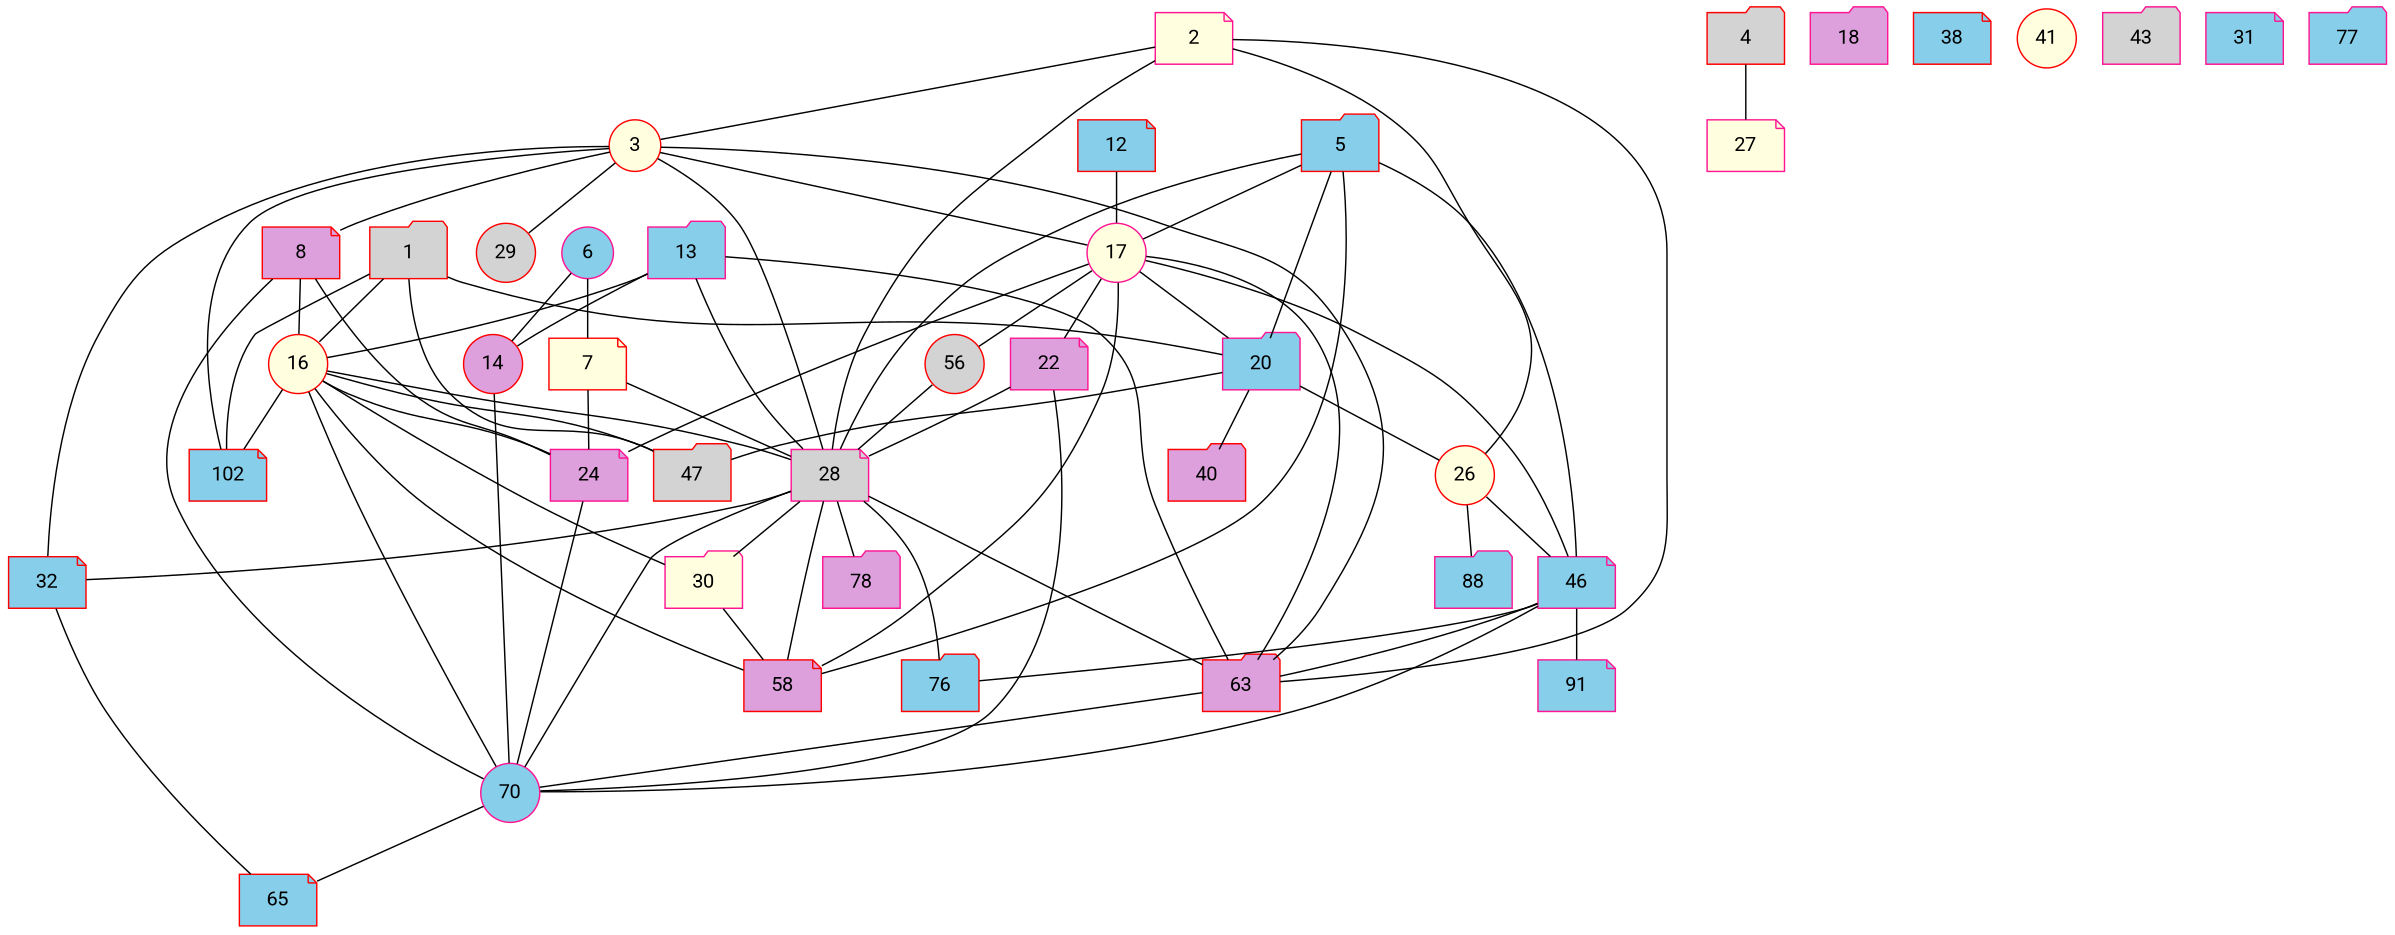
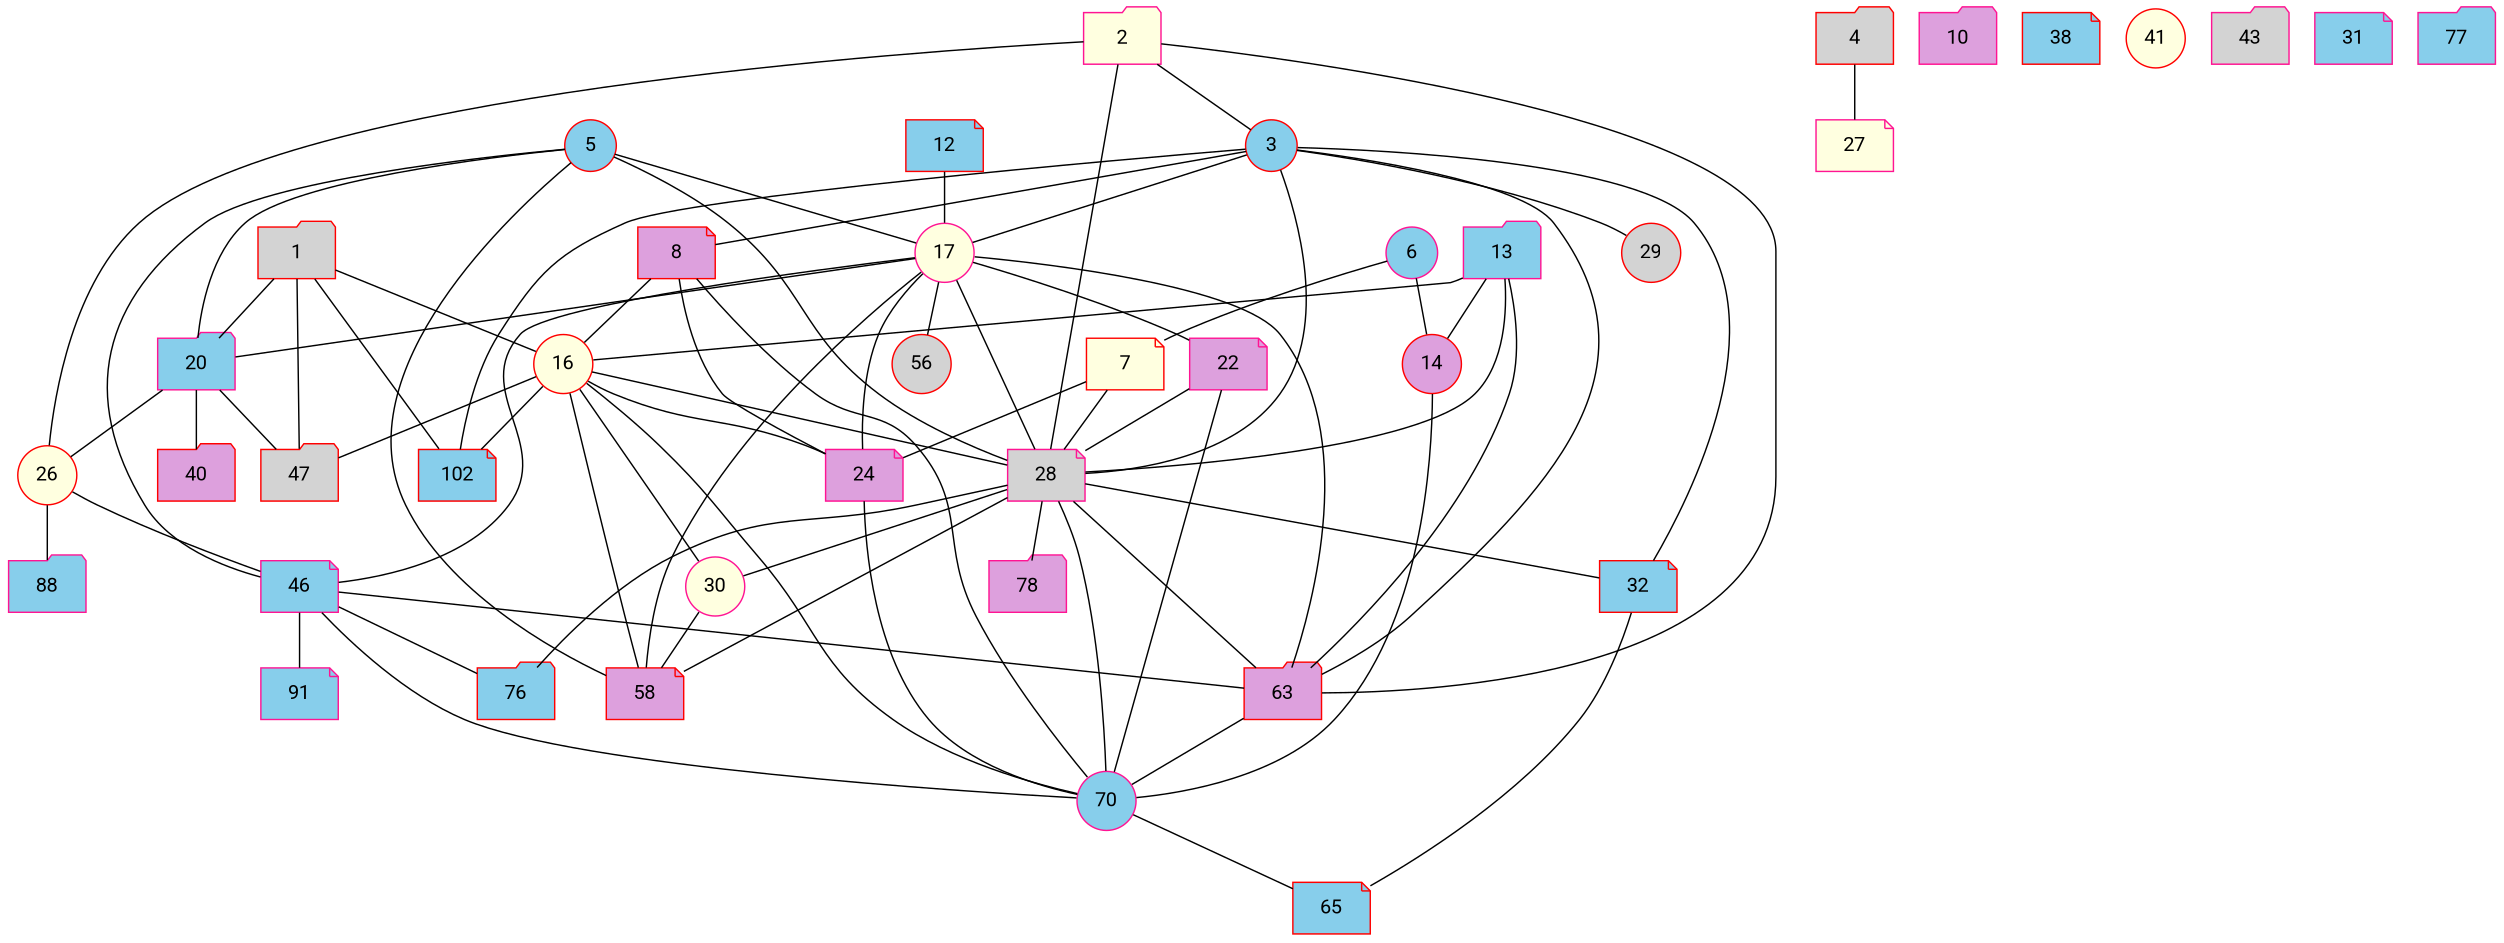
  graph {
    fontname=Roboto
    node [color=red fillcolor=skyblue fontname=Roboto shape=note style=filled]
    edge [fontname=Roboto]
    1 [fillcolor=lightgrey shape=folder super="+84"]
    16 [fillcolor=lightyellow shape=circle super="+59+19+42"]
    20 [color=deeppink shape=folder super="+54"]
    47 [fillcolor=lightgrey shape=folder]
    102
    28 [color=deeppink fillcolor=lightgrey super="+106+53+37"]
    58 [fillcolor=plum super="+66+79"]
    24 [color=deeppink fillcolor=plum super="+31"]
    70 [color=deeppink shape=circle super="+97+100"]
-   30 [color=deeppink fillcolor=lightyellow shape=folder super="+98"]
+   30 [color=deeppink fillcolor=lightyellow shape=circle super="+98"]
    26 [fillcolor=lightyellow shape=circle]
    40 [fillcolor=plum shape=folder]
-   2 [color=deeppink fillcolor=lightyellow super="+11+86"]
-   3 [fillcolor=lightyellow shape=circle super="+33"]
+   2 [color=deeppink fillcolor=lightyellow shape=folder super="+11+86"]
+   3 [shape=circle super="+33"]
    63 [fillcolor=plum shape=folder super="+90"]
    8 [fillcolor=plum super="+9"]
    17 [color=deeppink fillcolor=lightyellow shape=circle super="+75+74+25+48"]
    29 [fillcolor=lightgrey shape=circle]
    32 [super="+83"]
    46 [color=deeppink super="+52+101"]
    88 [color=deeppink shape=folder super="+94"]
    76 [shape=folder]
    78 [color=deeppink fillcolor=plum shape=folder]
    22 [color=deeppink fillcolor=plum super="+36+44"]
    56 [fillcolor=lightgrey shape=circle super="+67"]
    n26 [label=65]
    27 [color=deeppink fillcolor=lightyellow super="+92"]
    4 [fillcolor=lightgrey shape=folder]
-   5 [shape=folder super="+18+64+65"]
+   5 [shape=circle super="+18+64+65"]
    6 [color=deeppink shape=circle super="+55"]
    7 [fillcolor=lightyellow super="+15"]
    14 [fillcolor=plum shape=circle super="+103+57+21"]
-   10 [color=deeppink fillcolor=plum shape=folder super="+62" label=18]
+   10 [color=deeppink fillcolor=plum shape=folder super="+62"]
    12 [super="+72"]
    13 [color=deeppink shape=folder super="+23"]
    n36 [color=deeppink label=91]
    38
    41 [fillcolor=lightyellow shape=circle]
    43 [color=deeppink fillcolor=lightgrey shape=folder]
    n40 [color=deeppink label=31]
    77 [color=deeppink shape=folder]
    1 -- 16
    1 -- 20
    1 -- 47
    1 -- 102
    16 -- 47
    16 -- 102
    16 -- 28
    16 -- 58
    16 -- 24
    16 -- 70 [weight=2]
    16 -- 30
    20 -- 47
    20 -- 26
    20 -- 40
    28 -- 58
    28 -- 70 [weight=2]
    28 -- 30
    28 -- 63 [weight=2]
    28 -- 32
    28 -- 76
    28 -- 78
    24 -- 70
    70 -- n26
    30 -- 58
    26 -- 46
    26 -- 88
    2 -- 28
    2 -- 26
    2 -- 3
    2 -- 63
    3 -- 102
    3 -- 28
    3 -- 63
    3 -- 8
    3 -- 17
    3 -- 29
    3 -- 32
    63 -- 70
    8 -- 16
    8 -- 24
    8 -- 70
    17 -- 20
-   56 -- 28 [weight=4]
+   17 -- 28 [weight=4]
    17 -- 58
    17 -- 24 [weight=2]
    17 -- 63
    17 -- 46
    17 -- 22 [weight=2]
    17 -- 56
    32 -- n26
    46 -- 70
    46 -- 63
    46 -- 76
    46 -- n36
    22 -- 28
    22 -- 70
    4 -- 27
    5 -- 20
    5 -- 28
    5 -- 58
    5 -- 17 [weight=2]
    5 -- 46
    6 -- 7
    6 -- 14
    7 -- 28 [weight=2]
    7 -- 24
    14 -- 70
    12 -- 17 [weight=4]
    13 -- 16
    13 -- 28
    13 -- 63
    13 -- 14
  }
